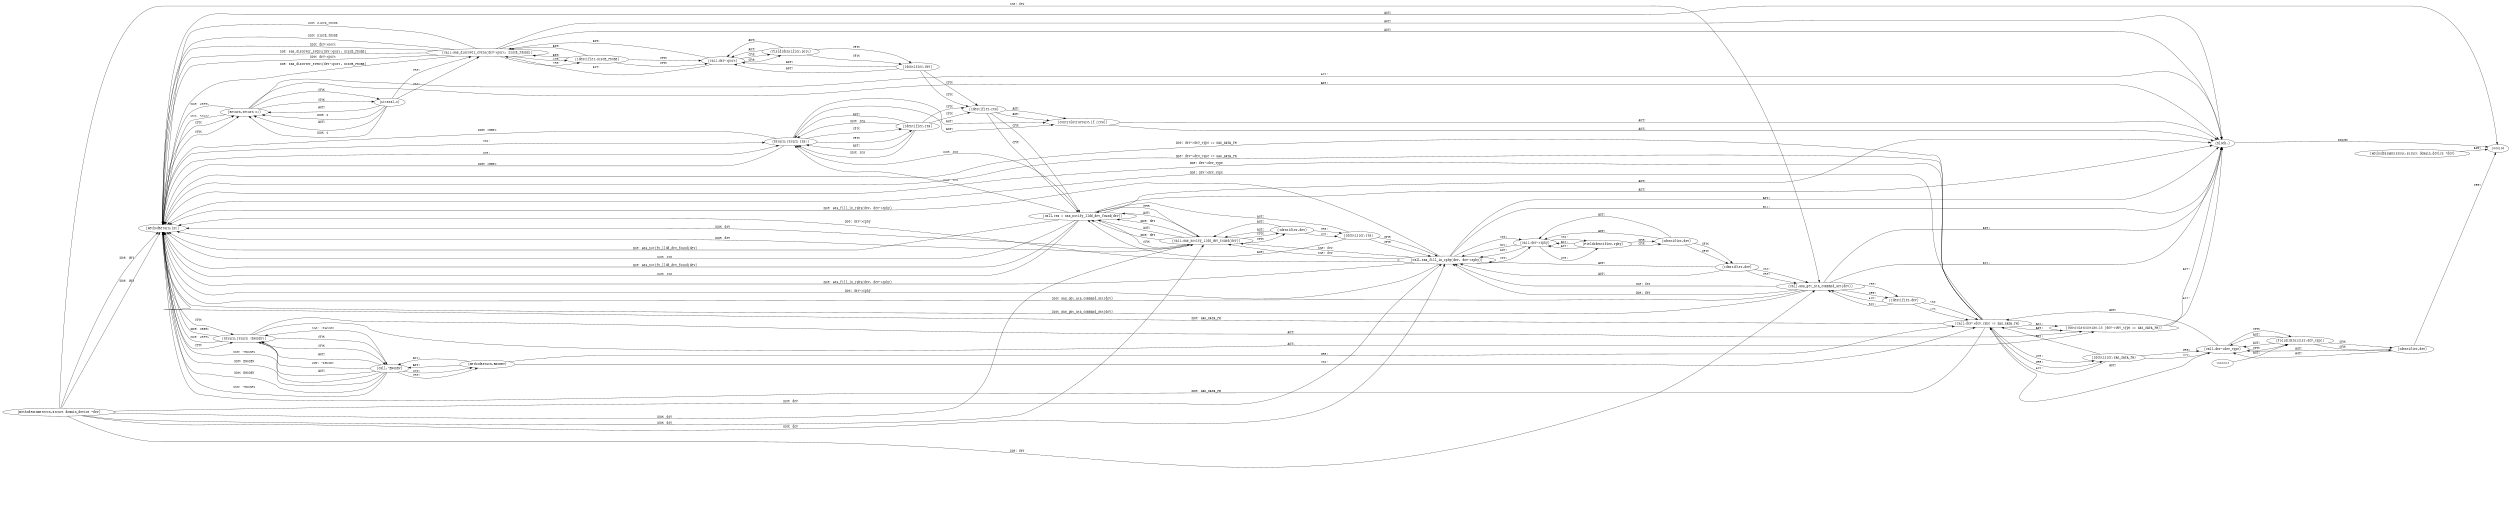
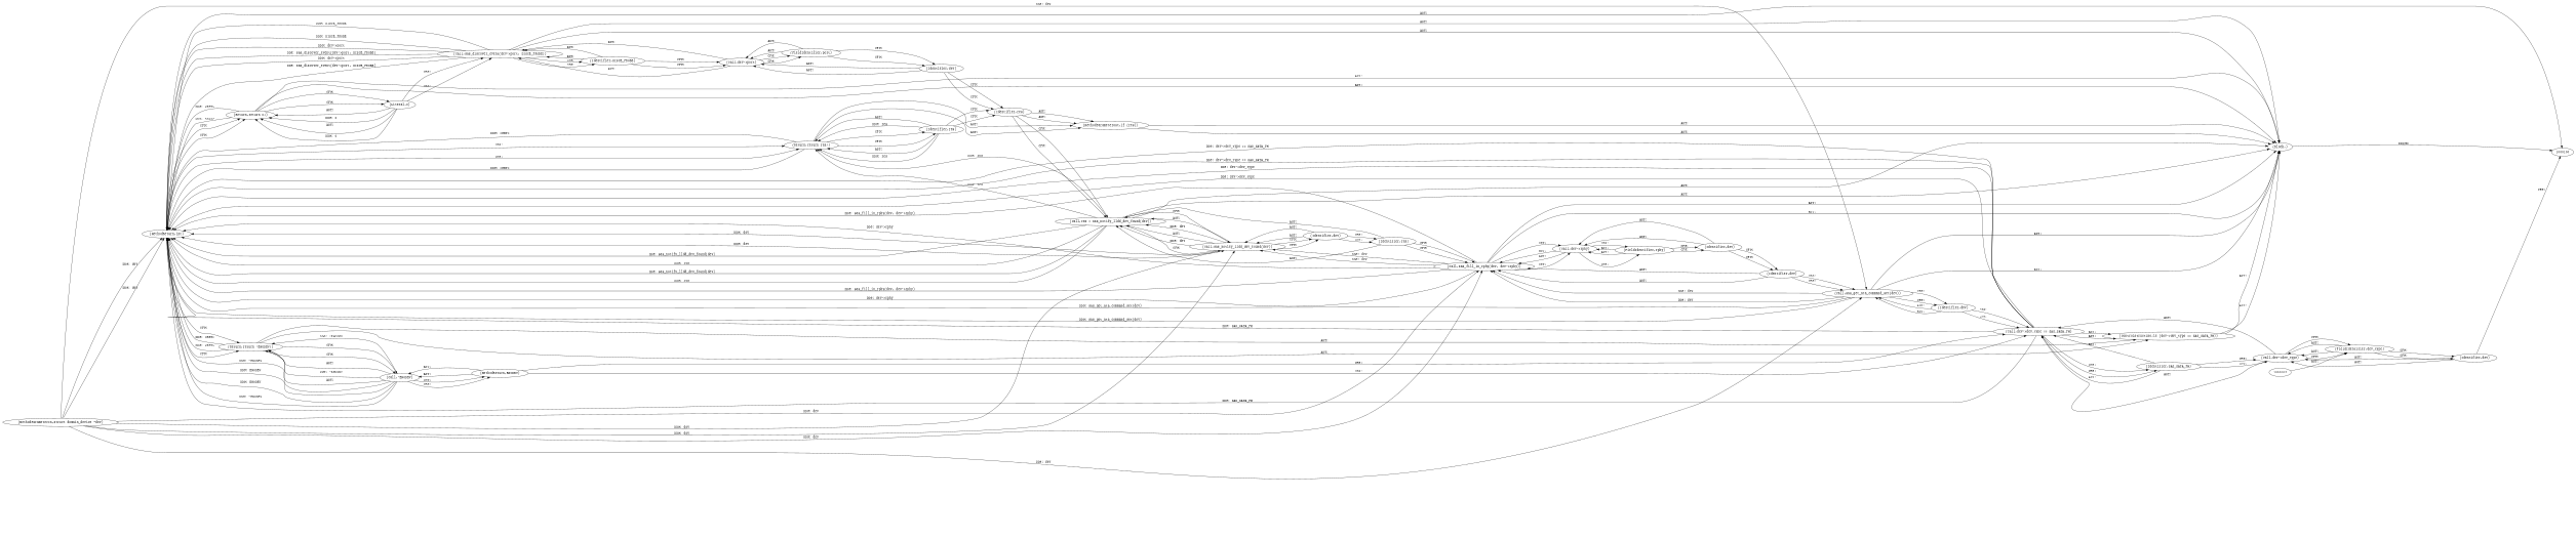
  digraph {
    fontname="Courier Prime"
    rankdir=LR
    node [fontname="Courier Prime"]
    edge [fontname="Courier Prime"]
    n1 [label="(MethodReturn,int)"]
    n2 [label="(Return,return res;)"]
    n3 [label="(Return,return 0;)"]
    n4 [label="(Return,return -ENODEV;)"]
    1000100
-   n6 [label="(ControlStructure,if (res))"]
+   n6 [label="(MethodParameterOut,if (res))"]
    n7 [label="(Identifier,res)"]
    n8 [label="(Block,)"]
    n9 [label="(Literal,0)"]
    n10 [label="(ControlStructure,if (dev->dev_type == SAS_SATA_PM))"]
    n11 [label="(Call,-ENODEV)"]
    n12 [label="(MethodParameterIn,struct domain_device *dev)"]
    n13 [label="(Call,sas_notify_lldd_dev_found(dev))"]
    n14 [label="(Call,sas_get_ata_command_set(dev))"]
    n15 [label="(Call,sas_fill_in_rphy(dev, dev->rphy))"]
    n16 [label="(Call,res = sas_notify_lldd_dev_found(dev))"]
    n17 [label="(Identifier,dev)"]
    n18 [label="(Identifier,dev)"]
    n19 [label="(Call,dev->rphy)"]
-   n20 [label="(MethodParameterOut,struct domain_device *dev)"]
    n21 [label="(Identifier,res)"]
    n22 [label="(Identifier,res)"]
    n23 [label="(Call,sas_discover_event(dev->port, DISCE_PROBE))"]
    n24 [label="(Identifier,DISCE_PROBE)"]
    n25 [label="(Call,dev->port)"]
    n26 [label="(FieldIdentifier,port)"]
    n27 [label="(Identifier,dev)"]
    n28 [label="(FieldIdentifier,dev_type)"]
    n29 [label="(Call,dev->dev_type)"]
    n30 [label="(Identifier,dev)"]
    n31 [label="(Call,dev->dev_type == SAS_SATA_PM)"]
    n32 [label="(Identifier,SAS_SATA_PM)"]
    n33 [label="(MethodReturn,ENODEV)"]
    n34 [label="(FieldIdentifier,rphy)"]
    n35 [label="(Identifier,dev)"]
    n36 [label="(Identifier,dev)"]
    1000103
    n1 -> n2 [label="CFG: "]
    n1 -> n2 [label="CFG: "]
    n1 -> n3 [label="CFG: "]
    n1 -> n3 [label="CFG: "]
    n1 -> n4 [label="CFG: "]
    n1 -> n4 [label="CFG: "]
    n1 -> 1000100 [label="AST: "]
    n2 -> n1 [label="DDG: <RET>"]
    n2 -> n1 [label="DDG: <RET>"]
    n2 -> n6 [label="AST: "]
    n2 -> n6 [label="AST: "]
    n2 -> n7 [label="CFG: "]
    n2 -> n7 [label="CFG: "]
    n3 -> n1 [label="DDG: <RET>"]
    n3 -> n1 [label="DDG: <RET>"]
    n3 -> n8 [label="AST: "]
    n3 -> n8 [label="AST: "]
    n3 -> n9 [label="CFG: "]
    n3 -> n9 [label="CFG: "]
    n4 -> n1 [label="DDG: <RET>"]
    n4 -> n1 [label="DDG: <RET>"]
    n4 -> n10 [label="AST: "]
    n4 -> n10 [label="AST: "]
    n4 -> n11 [label="CFG: "]
    n4 -> n11 [label="CFG: "]
    n6 -> n8 [label="AST: "]
    n6 -> n8 [label="AST: "]
    n7 -> n2 [label="AST: "]
    n7 -> n2 [label="DDG: res"]
    n7 -> n2 [label="AST: "]
    n7 -> n2 [label="DDG: res"]
    n7 -> n22 [label="CFG: "]
    n7 -> n22 [label="CFG: "]
    n8 -> 1000100 [label="DISCE: "]
    n9 -> n3 [label="AST: "]
    n9 -> n3 [label="DDG: 0"]
    n9 -> n3 [label="AST: "]
    n9 -> n3 [label="DDG: 0"]
    n9 -> n23 [label="CFG: "]
    n9 -> n23 [label="CFG: "]
    n10 -> n8 [label="AST: "]
    n10 -> n8 [label="AST: "]
    n11 -> n1 [label="DDG: ENODEV"]
    n11 -> n1 [label="DDG: -ENODEV"]
    n11 -> n1 [label="DDG: ENODEV"]
    n11 -> n1 [label="DDG: -ENODEV"]
    n11 -> n4 [label="AST: "]
    n11 -> n4 [label="DDG: -ENODEV"]
    n11 -> n4 [label="AST: "]
    n11 -> n4 [label="DDG: -ENODEV"]
    n11 -> n33 [label="CFG: "]
    n11 -> n33 [label="CFG: "]
    n12 -> n1 [label="DDG: dev"]
    n12 -> n1 [label="DDG: dev"]
    n12 -> n13 [label="DDG: dev"]
    n12 -> n13 [label="DDG: dev"]
    n12 -> n14 [label="DDG: dev"]
    n12 -> n14 [label="DDG: dev"]
    n12 -> n15 [label="DDG: dev"]
    n12 -> n15 [label="DDG: dev"]
    n13 -> n1 [label="DDG: dev"]
    n13 -> n1 [label="DDG: dev"]
    n13 -> n16 [label="AST: "]
    n13 -> n16 [label="DDG: dev"]
    n13 -> n16 [label="AST: "]
    n13 -> n16 [label="DDG: dev"]
    n13 -> n17 [label="CFG: "]
    n13 -> n17 [label="CFG: "]
    n14 -> n1 [label="DDG: sas_get_ata_command_set(dev)"]
    n14 -> n1 [label="DDG: sas_get_ata_command_set(dev)"]
    n14 -> n8 [label="AST: "]
    n14 -> n8 [label="AST: "]
    n14 -> n15 [label="DDG: dev"]
    n14 -> n15 [label="DDG: dev"]
    n14 -> n18 [label="CFG: "]
    n14 -> n18 [label="CFG: "]
    n15 -> n1 [label="DDG: dev->rphy"]
    n15 -> n1 [label="DDG: sas_fill_in_rphy(dev, dev->rphy)"]
    n15 -> n1 [label="DDG: dev->rphy"]
    n15 -> n1 [label="DDG: sas_fill_in_rphy(dev, dev->rphy)"]
    n15 -> n8 [label="AST: "]
    n15 -> n8 [label="AST: "]
    n15 -> n13 [label="DDG: dev"]
    n15 -> n13 [label="DDG: dev"]
    n15 -> n19 [label="CFG: "]
    n15 -> n19 [label="CFG: "]
    n16 -> n1 [label="DDG: sas_notify_lldd_dev_found(dev)"]
    n16 -> n1 [label="DDG: res"]
    n16 -> n1 [label="DDG: sas_notify_lldd_dev_found(dev)"]
    n16 -> n1 [label="DDG: res"]
    n16 -> n2 [label="DDG: res"]
    n16 -> n2 [label="DDG: res"]
    n16 -> n8 [label="AST: "]
    n16 -> n8 [label="AST: "]
    n16 -> n13 [label="CFG: "]
    n16 -> n13 [label="CFG: "]
    n17 -> n13 [label="AST: "]
    n17 -> n13 [label="AST: "]
    n17 -> n21 [label="CFG: "]
    n17 -> n21 [label="CFG: "]
    n18 -> n14 [label="AST: "]
    n18 -> n14 [label="AST: "]
    n18 -> n31 [label="CFG: "]
    n18 -> n31 [label="CFG: "]
    n19 -> n15 [label="AST: "]
    n19 -> n15 [label="AST: "]
    n19 -> n34 [label="CFG: "]
    n19 -> n34 [label="CFG: "]
-   n20 -> 1000100 [label="AST: "]
    n21 -> n15 [label="CFG: "]
    n21 -> n15 [label="CFG: "]
    n21 -> n16 [label="AST: "]
    n21 -> n16 [label="AST: "]
    n22 -> n6 [label="AST: "]
    n22 -> n6 [label="AST: "]
    n22 -> n16 [label="CFG: "]
    n22 -> n16 [label="CFG: "]
    n23 -> n1 [label="DDG: dev->port"]
    n23 -> n1 [label="DDG: sas_discover_event(dev->port, DISCE_PROBE)"]
    n23 -> n1 [label="DDG: DISCE_PROBE"]
    n23 -> n1 [label="DDG: dev->port"]
    n23 -> n1 [label="DDG: sas_discover_event(dev->port, DISCE_PROBE)"]
    n23 -> n1 [label="DDG: DISCE_PROBE"]
    n23 -> n8 [label="AST: "]
    n23 -> n8 [label="AST: "]
    n23 -> n24 [label="CFG: "]
    n23 -> n24 [label="CFG: "]
    n24 -> n23 [label="AST: "]
    n24 -> n23 [label="AST: "]
    n24 -> n25 [label="CFG: "]
    n24 -> n25 [label="CFG: "]
    n25 -> n23 [label="AST: "]
    n25 -> n23 [label="AST: "]
    n25 -> n26 [label="CFG: "]
    n25 -> n26 [label="CFG: "]
    n26 -> n25 [label="AST: "]
    n26 -> n25 [label="AST: "]
    n26 -> n27 [label="CFG: "]
    n26 -> n27 [label="CFG: "]
    n27 -> n22 [label="CFG: "]
    n27 -> n22 [label="CFG: "]
    n27 -> n25 [label="AST: "]
    n27 -> n25 [label="AST: "]
    n28 -> n29 [label="AST: "]
    n28 -> n29 [label="AST: "]
    n28 -> n30 [label="CFG: "]
    n28 -> n30 [label="CFG: "]
    n29 -> n28 [label="CFG: "]
    n29 -> n28 [label="CFG: "]
    n29 -> n31 [label="AST: "]
    n29 -> n31 [label="AST: "]
    n30 -> 1000100 [label="CFG: "]
    n30 -> n29 [label="AST: "]
    n30 -> n29 [label="AST: "]
    n31 -> n1 [label="DDG: dev->dev_type == SAS_SATA_PM"]
    n31 -> n1 [label="DDG: dev->dev_type"]
    n31 -> n1 [label="DDG: SAS_SATA_PM"]
    n31 -> n1 [label="DDG: dev->dev_type == SAS_SATA_PM"]
    n31 -> n1 [label="DDG: dev->dev_type"]
    n31 -> n1 [label="DDG: SAS_SATA_PM"]
    n31 -> n10 [label="AST: "]
    n31 -> n10 [label="AST: "]
    n31 -> n32 [label="CFG: "]
    n31 -> n32 [label="CFG: "]
    n32 -> n29 [label="CFG: "]
    n32 -> n29 [label="CFG: "]
    n32 -> n31 [label="AST: "]
    n32 -> n31 [label="AST: "]
    n33 -> n11 [label="AST: "]
    n33 -> n11 [label="AST: "]
    n33 -> n31 [label="CFG: "]
    n33 -> n31 [label="CFG: "]
    n34 -> n19 [label="AST: "]
    n34 -> n19 [label="AST: "]
    n34 -> n36 [label="CFG: "]
    n34 -> n36 [label="CFG: "]
    n35 -> n14 [label="CFG: "]
    n35 -> n14 [label="CFG: "]
    n35 -> n15 [label="AST: "]
    n35 -> n15 [label="AST: "]
    n36 -> n19 [label="AST: "]
    n36 -> n19 [label="AST: "]
    n36 -> n35 [label="CFG: "]
    n36 -> n35 [label="CFG: "]
    1000103 -> n28 [label="AST: "]
  }
